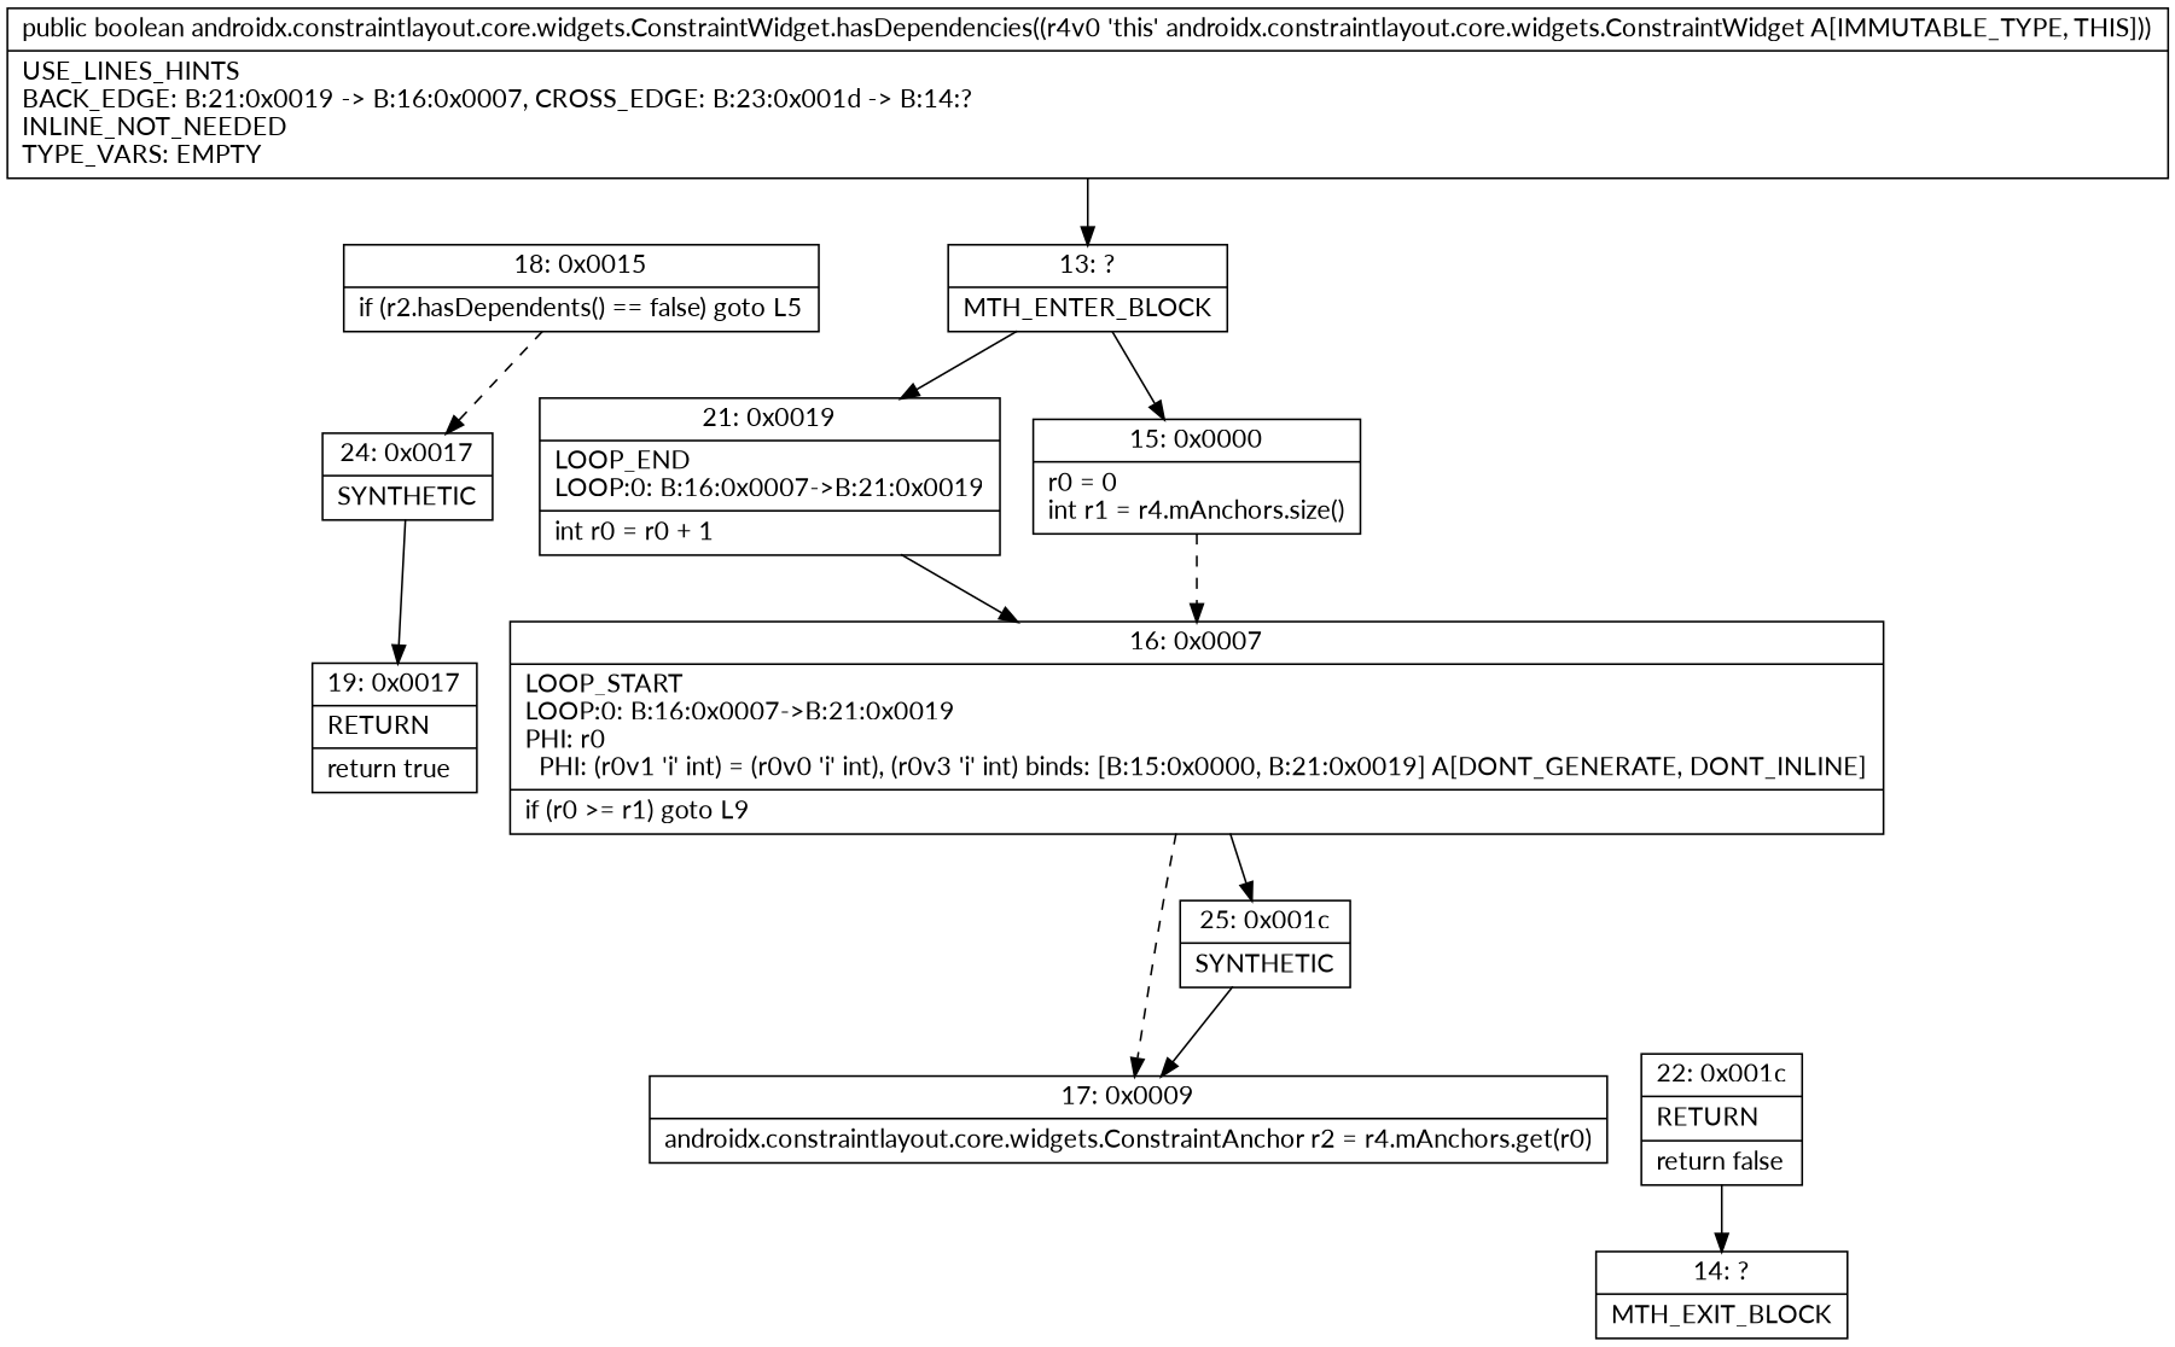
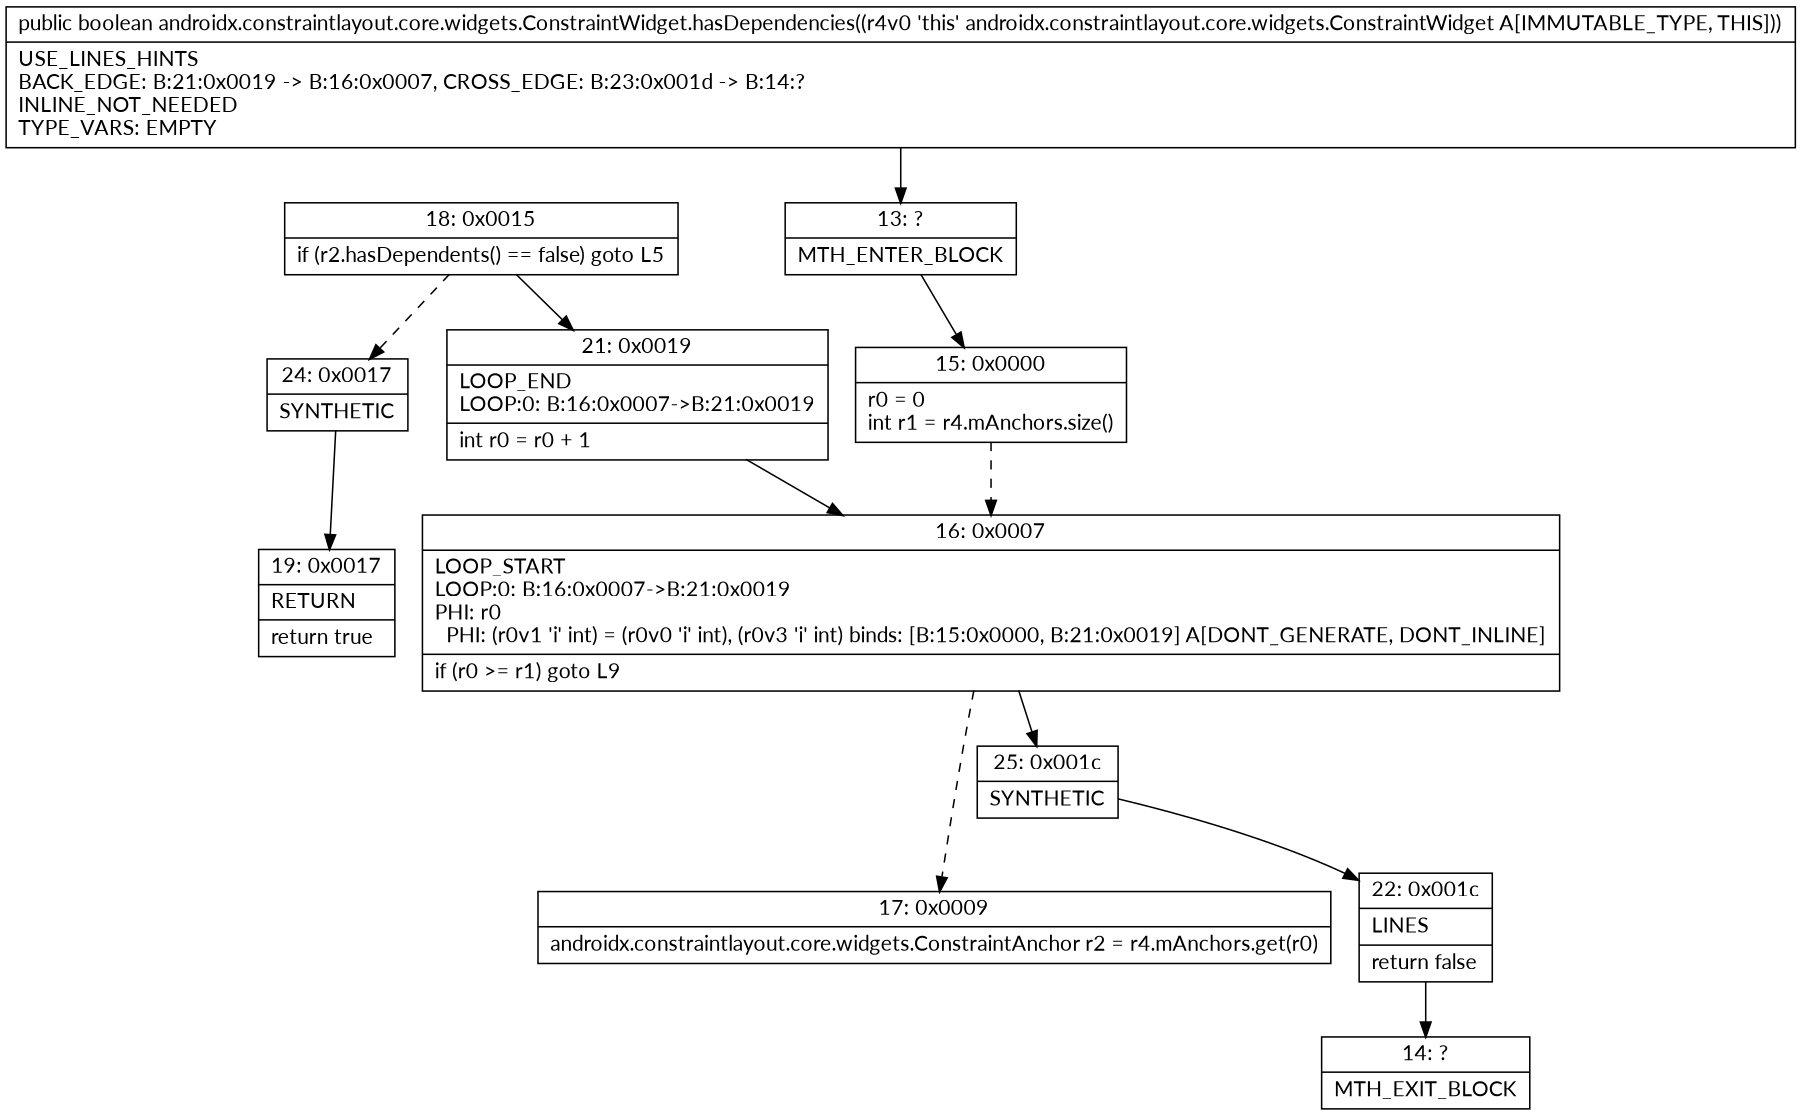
  digraph {
    fontname=Lato
    node [fontname=Lato shape=record]
    edge [fontname=Lato]
    n1 [label="{13\:\ ?|MTH_ENTER_BLOCK\l}"]
    n2 [label="{15\:\ 0x0000|r0 = 0\lint r1 = r4.mAnchors.size()\l}"]
    n3 [label="{16\:\ 0x0007|LOOP_START\lLOOP:0: B:16:0x0007\-\>B:21:0x0019\lPHI: r0 \l  PHI: (r0v1 'i' int) = (r0v0 'i' int), (r0v3 'i' int) binds: [B:15:0x0000, B:21:0x0019] A[DONT_GENERATE, DONT_INLINE]\l|if (r0 \>= r1) goto L9\l}"]
    n4 [label="{17\:\ 0x0009|androidx.constraintlayout.core.widgets.ConstraintAnchor r2 = r4.mAnchors.get(r0)\l}"]
    n5 [label="{25\:\ 0x001c|SYNTHETIC\l}"]
-   n6 [label="{22\:\ 0x001c|RETURN\l|return false\l}"]
+   n6 [label="{22\:\ 0x001c|LINES\l|return false\l}"]
    n7 [label="{18\:\ 0x0015|if (r2.hasDependents() == false) goto L5\l}"]
    n8 [label="{21\:\ 0x0019|LOOP_END\lLOOP:0: B:16:0x0007\-\>B:21:0x0019\l|int r0 = r0 + 1\l}"]
    n9 [label="{24\:\ 0x0017|SYNTHETIC\l}"]
    n10 [label="{19\:\ 0x0017|RETURN\l|return true\l}"]
    n11 [label="{14\:\ ?|MTH_EXIT_BLOCK\l}"]
    n12 [label="{public boolean androidx.constraintlayout.core.widgets.ConstraintWidget.hasDependencies((r4v0 'this' androidx.constraintlayout.core.widgets.ConstraintWidget A[IMMUTABLE_TYPE, THIS]))  | USE_LINES_HINTS\lBACK_EDGE: B:21:0x0019 \-\> B:16:0x0007, CROSS_EDGE: B:23:0x001d \-\> B:14:?\lINLINE_NOT_NEEDED\lTYPE_VARS: EMPTY\l}"]
    n1 -> n2
    n2 -> n3 [style=dashed]
    n3 -> n4 [style=dashed]
    n3 -> n5
-   n5 -> n4
+   n5 -> n6
    n6 -> n11
-   n1 -> n8
+   n7 -> n8
    n7 -> n9 [style=dashed]
    n8 -> n3
    n9 -> n10
    n12 -> n1
  }
